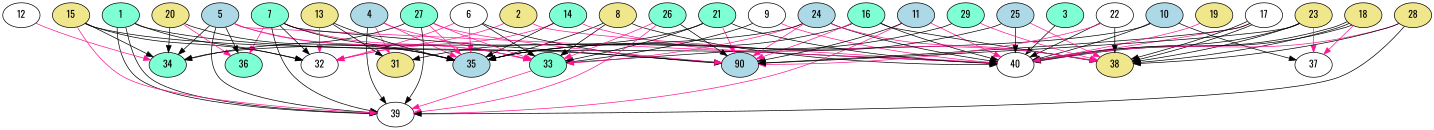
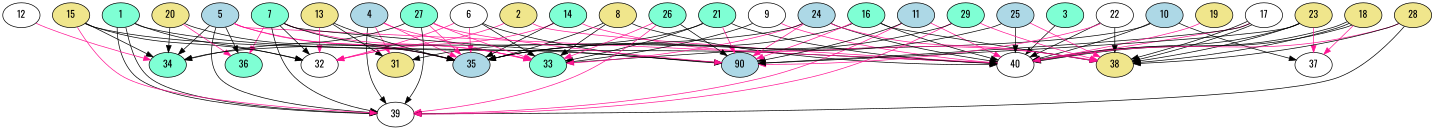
  digraph {
    fontname=Oswald
    node [alpha=0.12 fillcolor=aquamarine fontname=Oswald style=filled]
    edge [color=black fontname=Oswald]
    1 [alpha=0.13 expect_size=30503936]
    32 [alpha=0.07 expect_size=38674432 fillcolor=white]
    39 [alpha=0.15 expect_size=21944320 fillcolor=white]
    40 [alpha=0.08 expect_size=11689984 fillcolor=white]
    2 [alpha=0.20 expect_size=49656832 fillcolor=khaki]
    3 [alpha=0.05 expect_size=35722240]
    4 [expect_size=34167808 fillcolor=lightblue]
    31 [alpha=0.17 expect_size=38352896 fillcolor=khaki]
    33 [alpha=0.01 expect_size=8432640]
    35 [alpha=0.08 expect_size=23814144 fillcolor=lightblue]
    5 [alpha=0.11 expect_size=39824384 fillcolor=lightblue]
    34 [alpha=0.04 expect_size=25294848]
    36 [alpha=0.03 expect_size=38573056]
    6 [expect_size=50018304 fillcolor=white]
    n15 [alpha=0.10 expect_size=10242048 fillcolor=lightblue label=90]
    7 [alpha=0.04 expect_size=12478464]
    8 [alpha=0.08 expect_size=28398592 fillcolor=khaki]
    9 [expect_size=45635584 fillcolor=white]
    10 [alpha=0.05 expect_size=49955840 fillcolor=lightblue]
    37 [alpha=0.03 expect_size=19974144 fillcolor=white]
    11 [alpha=0.00 expect_size=31833088 fillcolor=lightblue]
    12 [alpha=0.08 expect_size=15264768 fillcolor=white]
    13 [alpha=0.03 expect_size=14754816 fillcolor=khaki]
    14 [alpha=0.09 expect_size=25549824]
    38 [alpha=0.11 expect_size=22441984 fillcolor=khaki]
    15 [alpha=0.16 expect_size=6412288 fillcolor=khaki]
    16 [alpha=0.01 expect_size=33472512]
    17 [alpha=0.05 expect_size=15482880 fillcolor=white]
    18 [alpha=0.13 expect_size=24596480 fillcolor=khaki]
    19 [alpha=0.14 expect_size=43783168 fillcolor=khaki]
    20 [expect_size=24310784 fillcolor=khaki]
    21 [alpha=0.00 expect_size=35461120]
    22 [alpha=0.07 expect_size=36593664 fillcolor=white]
    23 [alpha=0.07 expect_size=7593984 fillcolor=khaki]
    24 [alpha=0.19 expect_size=13922304 fillcolor=lightblue]
    25 [alpha=0.06 expect_size=35116032 fillcolor=lightblue]
    26 [expect_size=25016320]
    27 [alpha=0.01 expect_size=27246592]
    28 [alpha=0.20 expect_size=38879232 fillcolor=khaki]
    29 [alpha=0.16 expect_size=23450624]
    1 -> 32
    1 -> 39
    1 -> 39
    1 -> 40
    2 -> 32 [color=deeppink]
    2 -> 40 [color=deeppink]
    3 -> 40
    4 -> 39
    4 -> 31 [color=deeppink]
    4 -> 33 [color=deeppink]
    4 -> 35 [color=deeppink]
    5 -> 39
    5 -> 40 [color=deeppink]
    5 -> 33 [color=deeppink]
    5 -> 35 [color=deeppink]
    5 -> 34
    5 -> 36
    6 -> 32 [color=deeppink]
    6 -> 33
    6 -> 35 [color=deeppink]
    6 -> n15
    7 -> 32
    7 -> 39
    7 -> 33 [color=deeppink]
    7 -> 35
    7 -> 36 [color=deeppink]
    7 -> n15
    8 -> 40
    8 -> 33
    8 -> 35
    9 -> 40 [color=deeppink]
    9 -> 33
    10 -> 40
    10 -> 33
    10 -> 37
    11 -> 39 [color=deeppink]
    11 -> 40 [color=deeppink]
    11 -> n15
    12 -> 34 [color=deeppink]
    13 -> 32 [color=deeppink]
    13 -> 31
    13 -> 35
    14 -> 32 [color=deeppink]
    14 -> 35
    14 -> 38 [color=deeppink]
    15 -> 32
    15 -> 39 [color=deeppink]
    15 -> 34
    15 -> n15
    16 -> 40
    16 -> 35
    16 -> n15 [color=deeppink]
    16 -> 38
    17 -> 40 [color=deeppink]
    17 -> n15
    17 -> 38
    17 -> 38
    18 -> 40
    18 -> 40
    18 -> 37 [color=deeppink]
    18 -> 38
    19 -> 40 [color=deeppink]
    20 -> 35
    20 -> 34
    20 -> 36 [color=deeppink]
    21 -> 40
    21 -> 31
    21 -> 33
    21 -> n15 [color=deeppink]
    22 -> 40
    22 -> n15 [color=deeppink]
    22 -> 38
    23 -> 40
    23 -> n15
    23 -> 37 [color=deeppink]
    23 -> 38
    24 -> 40
    24 -> 33 [color=deeppink]
    24 -> 34
    24 -> n15 [color=deeppink]
    24 -> 38 [color=deeppink]
    25 -> 40
    25 -> 35
    25 -> 38 [color=deeppink]
    26 -> 39 [color=deeppink]
    26 -> 33 [color=deeppink]
    26 -> n15
    27 -> 39
    27 -> 33 [color=deeppink]
    27 -> 35 [color=deeppink]
    27 -> 34
    27 -> n15 [color=deeppink]
    28 -> 39
    28 -> 40 [color=deeppink]
    28 -> 38
-   33 -> 39 [color=deeppink]
+   29 -> 39 [color=deeppink]
    29 -> 35
    29 -> 38 [color=deeppink]
  }
